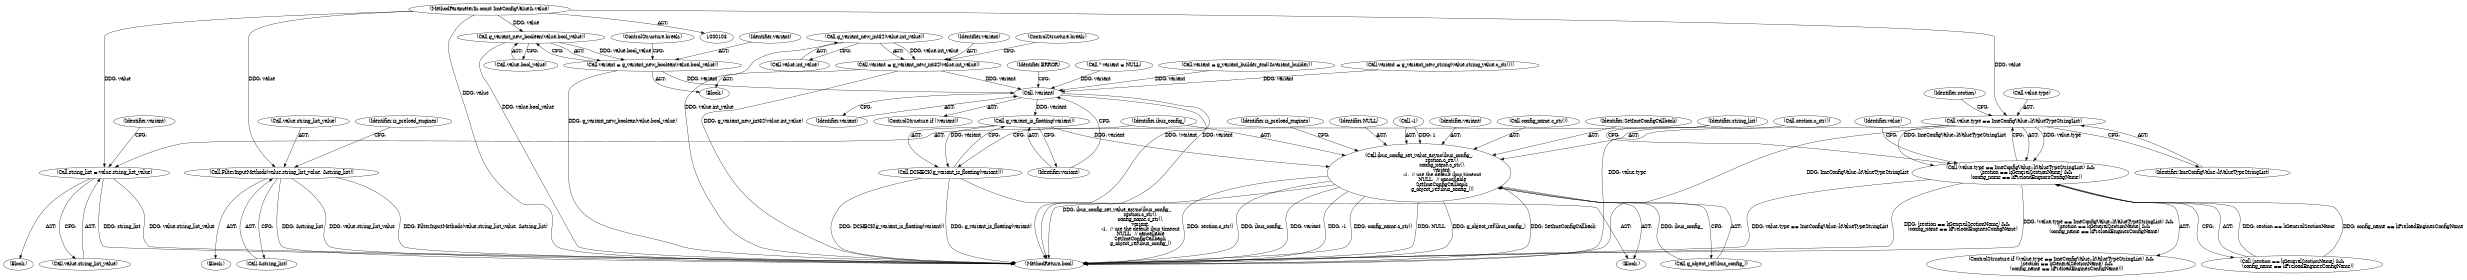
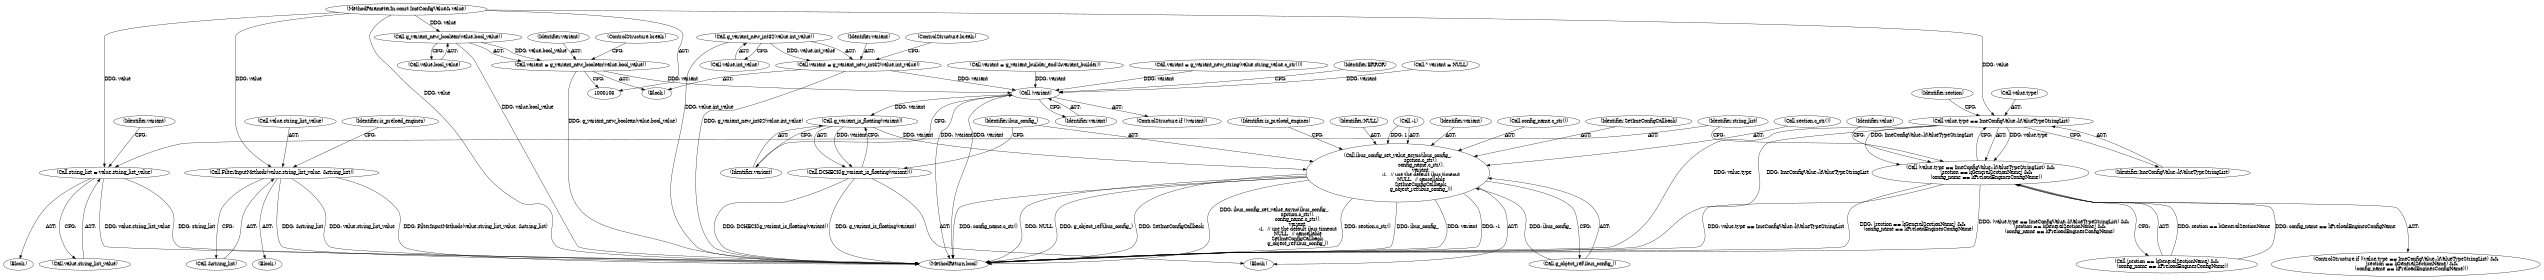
  digraph {
    n1 [label="(MethodParameterIn,const ImeConfigValue& value)"]
    n2 [label="(Call,value.type == ImeConfigValue::kValueTypeStringList)"]
    n3 [label="(Call,FilterInputMethods(value.string_list_value, &string_list))"]
    n4 [label="(Call,string_list = value.string_list_value)"]
    n5 [label="(Call,g_variant_new_boolean(value.bool_value))"]
    n6 [label="(MethodReturn,bool)"]
    1000103
    n8 [label="(Call,(value.type == ImeConfigValue::kValueTypeStringList) &&\n        (section == kGeneralSectionName) &&\n        (config_name == kPreloadEnginesConfigName))"]
    n9 [label="(Identifier,ImeConfigValue::kValueTypeStringList)"]
    n10 [label="(Block,)"]
    n11 [label="(Call,&string_list)"]
    n12 [label="(Block,)"]
    n13 [label="(Call,value.string_list_value)"]
    n14 [label="(Call,g_variant_new_int32(value.int_value))"]
    n15 [label="(Call,variant = g_variant_new_int32(value.int_value))"]
    n16 [label="(Call,value.int_value)"]
    n17 [label="(Call,variant = g_variant_new_boolean(value.bool_value))"]
    n18 [label="(Call,value.bool_value)"]
    n19 [label="(Call,(section == kGeneralSectionName) &&\n        (config_name == kPreloadEnginesConfigName))"]
    n20 [label="(ControlStructure,if ((value.type == ImeConfigValue::kValueTypeStringList) &&\n        (section == kGeneralSectionName) &&\n        (config_name == kPreloadEnginesConfigName)))"]
    n21 [label="(Call,!variant)"]
    n22 [label="(Block,)"]
    n23 [label="(Call,g_variant_is_floating(variant))"]
    n24 [label="(Identifier,variant)"]
    n25 [label="(ControlStructure,if (!variant))"]
    n26 [label="(Call,DCHECK(g_variant_is_floating(variant)))"]
    n27 [label="(Call,ibus_config_set_value_async(ibus_config_,\n                                section.c_str(),\n                                config_name.c_str(),\n                                variant,\n                                -1,  // use the default ibus timeout\n                                NULL,  // cancellable\n                                SetImeConfigCallback,\n                                g_object_ref(ibus_config_)))"]
    n28 [label="(Identifier,variant)"]
    n29 [label="(Block,)"]
    n30 [label="(Call,g_object_ref(ibus_config_))"]
    n31 [label="(Identifier,NULL)"]
    n32 [label="(Identifier,is_preload_engines)"]
    n33 [label="(Call,value.type)"]
    n34 [label="(Call,variant = g_variant_new_string(value.string_value.c_str()))"]
    n35 [label="(Identifier,variant)"]
    n36 [label="(Identifier,value)"]
    n37 [label="(Identifier,variant)"]
    n38 [label="(Identifier,section)"]
    n39 [label="(Call,-1)"]
    n40 [label="(Identifier,variant)"]
    n41 [label="(ControlStructure,break;)"]
    n42 [label="(Identifier,ibus_config_)"]
    n43 [label="(Call,config_name.c_str())"]
    n44 [label="(Identifier,string_list)"]
    n45 [label="(ControlStructure,break;)"]
    n46 [label="(Identifier,SetImeConfigCallback)"]
    n47 [label="(Call,section.c_str())"]
    n48 [label="(Identifier,is_preload_engines)"]
    n49 [label="(Identifier,ERROR)"]
    n50 [label="(Call,* variant = NULL)"]
    n51 [label="(Call,value.string_list_value)"]
    n52 [label="(Identifier,variant)"]
    n53 [label="(Call,variant = g_variant_builder_end(&variant_builder))"]
    n1 -> n2 [label="DDG: value"]
    n1 -> n3 [label="DDG: value"]
    n1 -> n4 [label="DDG: value"]
    n1 -> n5 [label="DDG: value"]
    n1 -> n6 [label="DDG: value"]
    n1 -> 1000103 [label="AST: "]
    n2 -> n6 [label="DDG: value.type"]
    n2 -> n6 [label="DDG: ImeConfigValue::kValueTypeStringList"]
    n2 -> n8 [label="AST: "]
    n2 -> n8 [label="DDG: value.type"]
    n2 -> n8 [label="DDG: ImeConfigValue::kValueTypeStringList"]
    n2 -> n9 [label="CFG: "]
    n3 -> n6 [label="DDG: FilterInputMethods(value.string_list_value, &string_list)"]
    n3 -> n6 [label="DDG: &string_list"]
    n3 -> n6 [label="DDG: value.string_list_value"]
    n3 -> n10 [label="AST: "]
    n3 -> n11 [label="CFG: "]
    n4 -> n6 [label="DDG: value.string_list_value"]
    n4 -> n6 [label="DDG: string_list"]
    n4 -> n12 [label="AST: "]
    n4 -> n13 [label="CFG: "]
    n5 -> n6 [label="DDG: value.bool_value"]
    n5 -> n17 [label="AST: "]
    n5 -> n17 [label="DDG: value.bool_value"]
    n5 -> n18 [label="CFG: "]
    n8 -> n2 [label="CFG: "]
    n8 -> n6 [label="DDG: value.type == ImeConfigValue::kValueTypeStringList"]
    n8 -> n6 [label="DDG: (section == kGeneralSectionName) &&\n        (config_name == kPreloadEnginesConfigName)"]
    n8 -> n6 [label="DDG: (value.type == ImeConfigValue::kValueTypeStringList) &&\n        (section == kGeneralSectionName) &&\n        (config_name == kPreloadEnginesConfigName)"]
    n8 -> n19 [label="CFG: "]
    n8 -> n20 [label="AST: "]
    n9 -> n2 [label="AST: "]
    n11 -> n3 [label="AST: "]
    n13 -> n4 [label="AST: "]
    n14 -> n6 [label="DDG: value.int_value"]
    n14 -> n15 [label="AST: "]
    n14 -> n15 [label="DDG: value.int_value"]
    n14 -> n16 [label="CFG: "]
    n15 -> n6 [label="DDG: g_variant_new_int32(value.int_value)"]
    n15 -> n21 [label="DDG: variant"]
    n15 -> n22 [label="AST: "]
    n16 -> n14 [label="AST: "]
-   n17 -> n5 [label="CFG: "]
+   n17 -> 1000103 [label="CFG: "]
    n17 -> n6 [label="DDG: g_variant_new_boolean(value.bool_value)"]
    n17 -> n21 [label="DDG: variant"]
    n17 -> n22 [label="AST: "]
    n18 -> n5 [label="AST: "]
    n19 -> n8 [label="AST: "]
    n19 -> n8 [label="DDG: section == kGeneralSectionName"]
    n19 -> n8 [label="DDG: config_name == kPreloadEnginesConfigName"]
    n21 -> n6 [label="DDG: !variant"]
    n21 -> n6 [label="DDG: variant"]
    n21 -> n23 [label="DDG: variant"]
    n21 -> n24 [label="CFG: "]
    n21 -> n25 [label="AST: "]
    n23 -> n26 [label="AST: "]
    n23 -> n26 [label="DDG: variant"]
    n23 -> n27 [label="DDG: variant"]
    n23 -> n28 [label="CFG: "]
    n24 -> n21 [label="AST: "]
    n26 -> n6 [label="DDG: g_variant_is_floating(variant)"]
    n26 -> n6 [label="DDG: DCHECK(g_variant_is_floating(variant))"]
    n26 -> n23 [label="CFG: "]
    n26 -> n29 [label="AST: "]
    n27 -> n6 [label="DDG: ibus_config_set_value_async(ibus_config_,\n                                section.c_str(),\n                                config_name.c_str(),\n                                variant,\n                                -1,  // use the default ibus timeout\n                                NULL,  // cancellable\n                                SetImeConfigCallback,\n                                g_object_ref(ibus_config_))"]
    n27 -> n6 [label="DDG: section.c_str()"]
    n27 -> n6 [label="DDG: ibus_config_"]
    n27 -> n6 [label="DDG: variant"]
    n27 -> n6 [label="DDG: -1"]
    n27 -> n6 [label="DDG: config_name.c_str()"]
    n27 -> n6 [label="DDG: NULL"]
    n27 -> n6 [label="DDG: g_object_ref(ibus_config_)"]
    n27 -> n6 [label="DDG: SetImeConfigCallback"]
    n27 -> n29 [label="AST: "]
    n27 -> n30 [label="CFG: "]
    n28 -> n21 [label="CFG: "]
    n28 -> n23 [label="AST: "]
    n30 -> n27 [label="AST: "]
    n30 -> n27 [label="DDG: ibus_config_"]
    n31 -> n27 [label="AST: "]
    n32 -> n3 [label="CFG: "]
    n33 -> n2 [label="AST: "]
    n34 -> n21 [label="DDG: variant"]
    n35 -> n15 [label="AST: "]
    n36 -> n8 [label="CFG: "]
    n37 -> n4 [label="CFG: "]
    n38 -> n2 [label="CFG: "]
    n39 -> n27 [label="AST: "]
    n39 -> n27 [label="DDG: 1"]
    n40 -> n27 [label="AST: "]
    n41 -> n17 [label="CFG: "]
    n42 -> n26 [label="CFG: "]
    n42 -> n27 [label="AST: "]
    n43 -> n27 [label="AST: "]
    n44 -> n4 [label="AST: "]
    n44 -> n8 [label="CFG: "]
    n45 -> n15 [label="CFG: "]
    n46 -> n27 [label="AST: "]
    n47 -> n27 [label="AST: "]
    n48 -> n27 [label="CFG: "]
    n49 -> n21 [label="CFG: "]
    n50 -> n21 [label="DDG: variant"]
    n51 -> n3 [label="AST: "]
    n52 -> n17 [label="AST: "]
    n53 -> n21 [label="DDG: variant"]
  }
